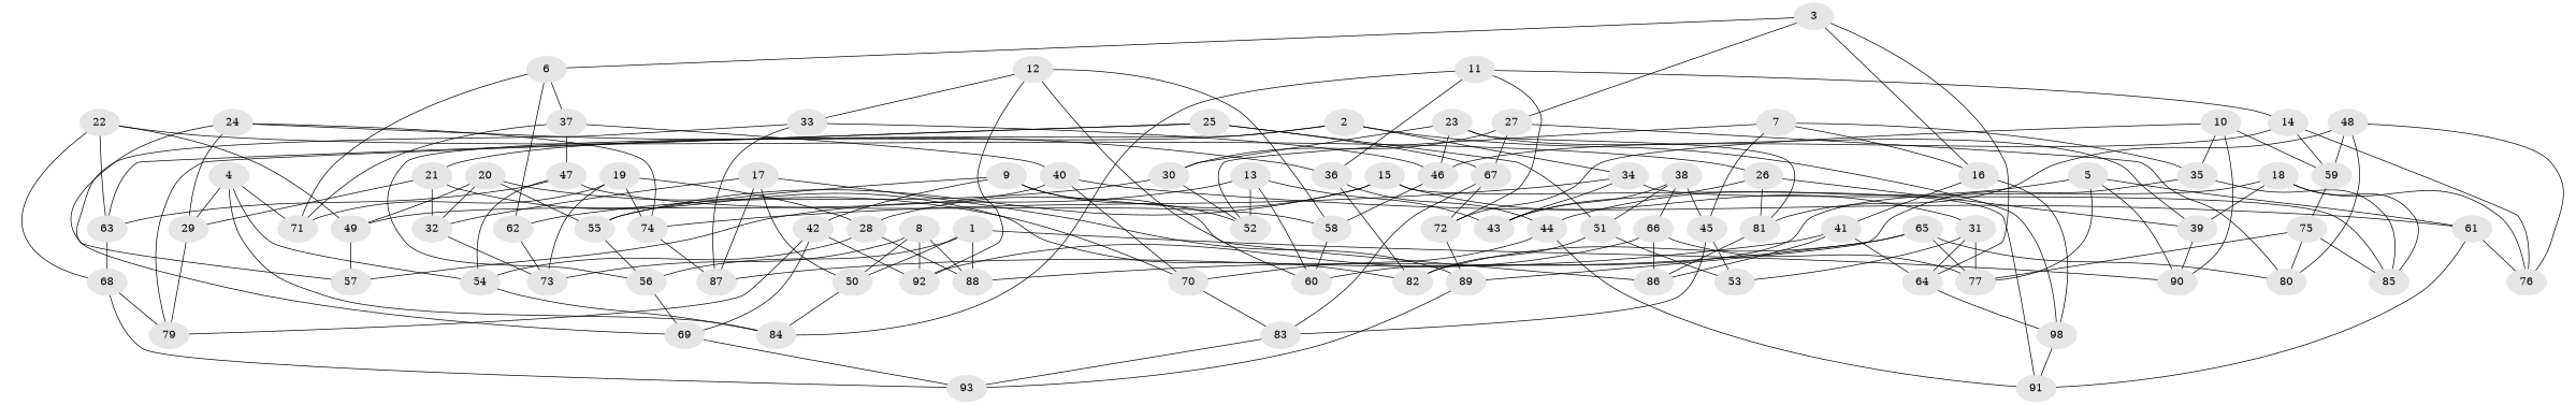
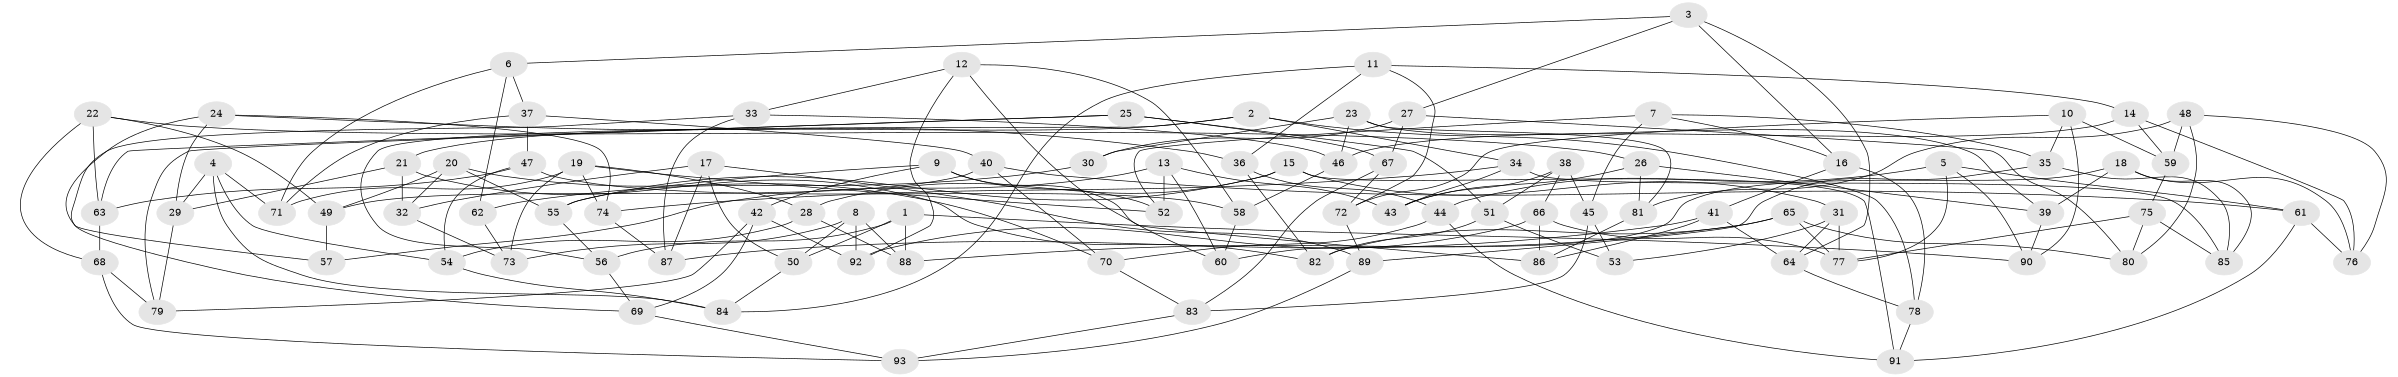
  graph {
    node [color=gray90 style=filled]
    1
    50
    56
    88
    90
    84
    69
    2
    21
    34
-   78 [label=98]
+   78
    29
    32
    82
    43
    85
    74
    91
    3
    6
    16
    27
    64
    71
    37
    62
    41
    30
    67
    80
    4
    54
    79
    5
    44
    61
    77
    70
    76
    40
    47
    73
    7
    35
    45
    52
    89
    53
    83
    8
    92
    9
    42
    55
    86
    10
    59
    72
    75
    11
    14
    36
    46
    12
    33
    58
    60
    87
    13
    57
    15
    28
    31
    17
    93
    18
    39
    19
    20
    49
    22
    26
    63
    68
    81
    23
    24
    25
    51
    38
    66
    48
    65
    1 -- 50
    1 -- 56
    1 -- 88
    1 -- 90
    50 -- 84
    56 -- 69
    69 -- 93
    2 -- 56
    2 -- 21
    2 -- 34
    2 -- 78
    21 -- 29
    21 -- 32
    21 -- 82
    34 -- 43
    34 -- 85
    34 -- 74
    78 -- 91
    29 -- 79
    32 -- 73
    74 -- 87
    3 -- 6
    3 -- 16
    3 -- 27
    3 -- 64
    6 -- 71
    6 -- 37
    6 -- 62
    16 -- 78
    16 -- 41
    27 -- 30
    27 -- 67
    27 -- 80
    64 -- 78
    37 -- 71
    37 -- 40
    37 -- 47
    62 -- 73
    41 -- 64
    41 -- 86
    41 -- 87
    30 -- 62
-   30 -- 52
+   19 -- 52
    67 -- 83
    67 -- 72
    4 -- 84
    4 -- 29
    4 -- 71
    4 -- 54
    54 -- 84
    5 -- 90
    5 -- 44
    5 -- 61
    5 -- 77
    44 -- 91
    44 -- 70
    61 -- 91
    61 -- 76
    70 -- 83
    40 -- 61
    40 -- 70
    40 -- 49
    47 -- 54
    47 -- 58
    47 -- 63
    7 -- 16
    7 -- 35
    7 -- 45
    7 -- 52
    35 -- 85
    35 -- 89
    45 -- 53
    45 -- 83
    89 -- 93
    83 -- 93
    8 -- 50
    8 -- 88
    8 -- 73
    8 -- 92
    9 -- 52
    9 -- 42
    9 -- 55
    9 -- 86
    42 -- 69
    42 -- 79
    42 -- 92
    55 -- 56
    10 -- 90
    10 -- 35
    10 -- 59
    10 -- 72
    59 -- 75
    72 -- 89
    75 -- 85
    75 -- 80
    75 -- 77
    11 -- 84
    11 -- 72
    11 -- 14
    11 -- 36
    14 -- 76
    14 -- 59
    14 -- 46
    36 -- 82
    36 -- 44
    46 -- 58
    12 -- 92
    12 -- 33
    12 -- 58
    12 -- 60
    33 -- 69
    33 -- 46
    33 -- 87
    58 -- 60
    13 -- 43
    13 -- 52
    13 -- 60
    13 -- 57
    15 -- 91
    15 -- 55
    15 -- 28
    15 -- 31
    28 -- 88
    28 -- 54
    31 -- 64
    31 -- 77
    31 -- 53
    17 -- 50
    17 -- 32
    17 -- 89
    17 -- 87
    18 -- 85
    18 -- 76
    18 -- 60
    18 -- 39
    39 -- 90
    19 -- 74
    19 -- 71
    19 -- 73
    19 -- 28
    20 -- 32
    20 -- 70
    20 -- 55
    20 -- 49
    49 -- 57
    22 -- 49
    22 -- 26
    22 -- 63
    22 -- 68
    26 -- 43
    26 -- 39
    26 -- 81
    63 -- 68
    68 -- 79
    68 -- 93
    81 -- 86
    23 -- 30
    23 -- 46
    23 -- 39
    23 -- 81
    24 -- 29
    24 -- 74
    24 -- 36
    24 -- 57
    25 -- 67
    25 -- 79
    25 -- 63
    25 -- 51
    51 -- 82
    51 -- 53
    38 -- 43
    38 -- 45
    38 -- 51
    38 -- 66
    66 -- 77
    66 -- 92
    66 -- 86
    48 -- 80
    48 -- 76
    48 -- 59
    48 -- 81
    65 -- 88
    65 -- 82
    65 -- 80
    65 -- 77
  }
